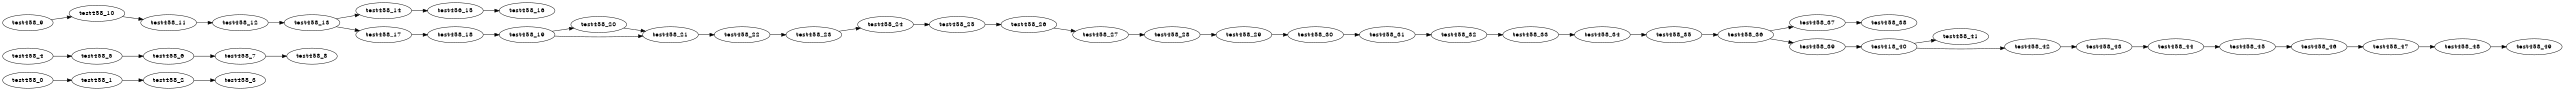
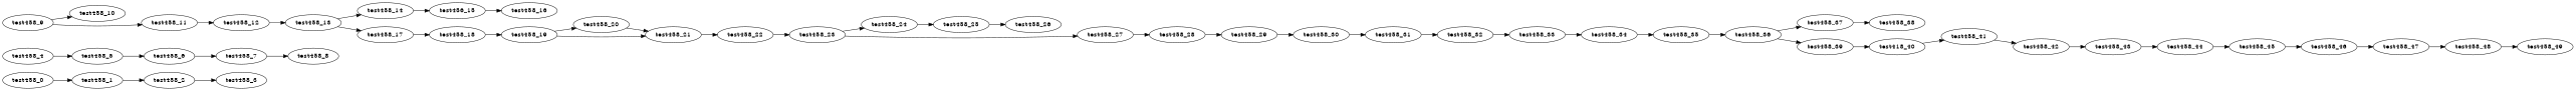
  digraph {
    rankdir=LR
    test458_0
    test458_1
    test458_2
    test458_3
    test458_4
    test458_5
    test458_6
    test458_7
    test458_8
    test458_9
    test458_10
    test458_11
    test458_12
    test458_13
    test458_14
    test458_17
    n17 [label=test456_15]
    test458_16
    test458_18
    test458_19
    test458_20
    test458_21
    test458_22
    test458_23
    test458_24
    test458_25
    test458_26
    test458_27
    test458_28
    test458_29
    test458_30
    test458_31
    test458_32
    test458_33
    test458_34
    test458_35
    test458_36
    test458_37
    test458_39
    test458_38
    n41 [label=test418_40]
    test458_41
    test458_42
    test458_43
    test458_44
    test458_45
    test458_46
    test458_47
    test458_48
    test458_49
    test458_0 -> test458_1
    test458_1 -> test458_2
    test458_2 -> test458_3
    test458_4 -> test458_5
    test458_5 -> test458_6
    test458_6 -> test458_7
    test458_7 -> test458_8
    test458_9 -> test458_10
-   test458_10 -> test458_11
+   test458_9 -> test458_11
    test458_11 -> test458_12
    test458_12 -> test458_13
    test458_13 -> test458_14
    test458_13 -> test458_17
    test458_14 -> n17
    test458_17 -> test458_18
    n17 -> test458_16
    test458_18 -> test458_19
    test458_19 -> test458_20
    test458_19 -> test458_21
    test458_20 -> test458_21
    test458_21 -> test458_22
    test458_22 -> test458_23
    test458_23 -> test458_24
    test458_24 -> test458_25
    test458_25 -> test458_26
-   test458_26 -> test458_27
+   test458_23 -> test458_27
    test458_27 -> test458_28
    test458_28 -> test458_29
    test458_29 -> test458_30
    test458_30 -> test458_31
    test458_31 -> test458_32
    test458_32 -> test458_33
    test458_33 -> test458_34
    test458_34 -> test458_35
    test458_35 -> test458_36
    test458_36 -> test458_37
    test458_36 -> test458_39
    test458_37 -> test458_38
    test458_39 -> n41
    n41 -> test458_41
-   n41 -> test458_42
+   test458_41 -> test458_42
    test458_42 -> test458_43
    test458_43 -> test458_44
    test458_44 -> test458_45
    test458_45 -> test458_46
    test458_46 -> test458_47
    test458_47 -> test458_48
    test458_48 -> test458_49
  }
